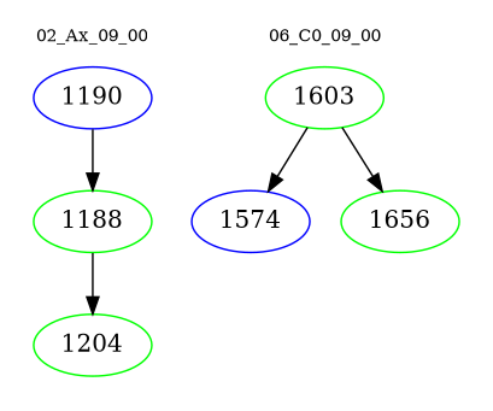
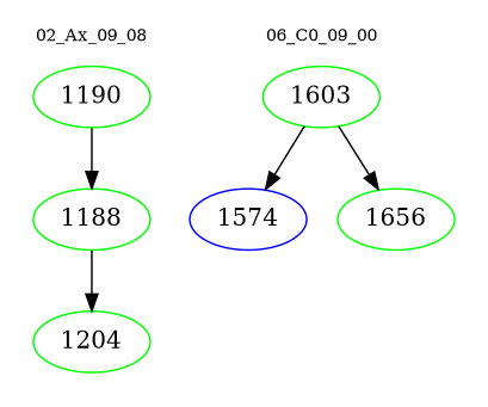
  digraph {
    node [color=green]
    edge [color=black]
    n1 [label=1188]
-   n2 [color=blue label=1190]
+   n2 [label=1190]
    n3 [label=1204]
    n4 [label=1603]
    n5 [color=blue label=1574]
    n6 [label=1656]
    subgraph cluster_1 {
      color=white
      fontsize=10
-     label="02_Ax_09_00"
+     label="02_Ax_09_08"
      n1
      n2
      n3
    }
    subgraph cluster_2 {
      color=white
      fontsize=10
      label="06_C0_09_00"
      n4
      n5
      n6
    }
    n1 -> n3
    n2 -> n1
    n4 -> n5
    n4 -> n6
  }
